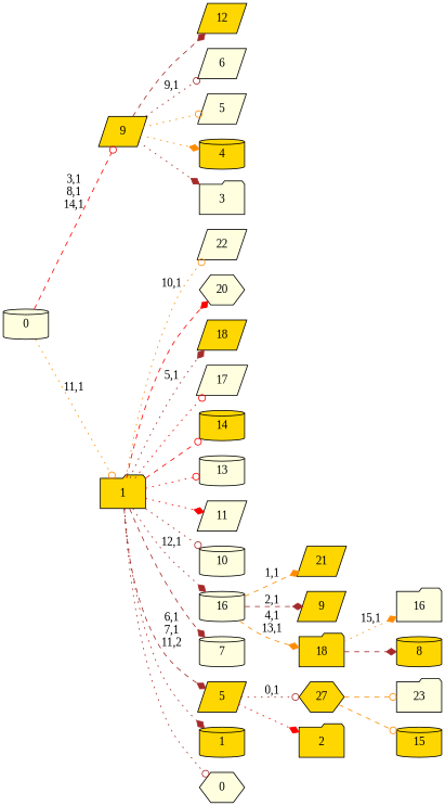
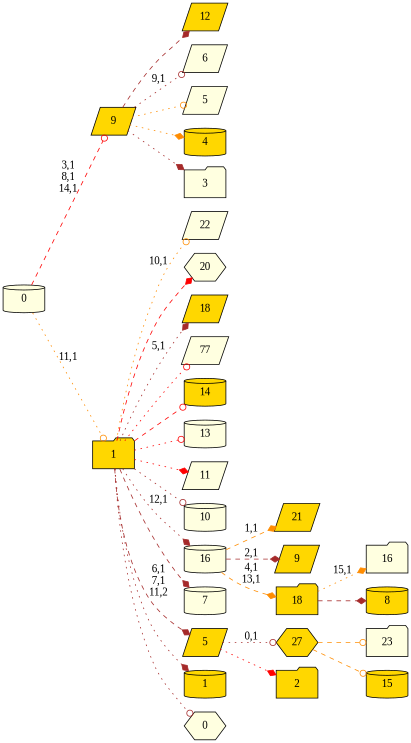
  digraph {
    fontname="Liberation Serif"
    rankdir=LR
    node [fillcolor=lightyellow fontname="Liberation Serif" shape=parallelogram style=filled]
    edge [arrowhead=diamond color=brown fontname="Liberation Serif" style=dotted]
    n1 [label=23 shape=folder]
    n2 [label=22]
    n3 [fillcolor=gold label=21]
    n4 [label=20 shape=hexagon]
    n5 [fillcolor=gold label=18]
-   n6 [label=17]
+   n6 [label=77]
    n7 [label=16 shape=folder]
    n8 [fillcolor=gold label=15 shape=cylinder]
    27 [fillcolor=gold shape=hexagon]
    n10 [fillcolor=gold label=14 shape=cylinder]
    n11 [label=13 shape=cylinder]
    n12 [fillcolor=gold label=12]
    n13 [label=11]
    n14 [label=10 shape=cylinder]
    n15 [fillcolor=gold label=9]
    n16 [fillcolor=gold label=8 shape=cylinder]
    18 [fillcolor=gold shape=folder]
    16 [shape=cylinder]
    n19 [label=7 shape=cylinder]
    n20 [label=6]
    n21 [label=5]
    n22 [fillcolor=gold label=4 shape=cylinder]
    n23 [label=3 shape=folder]
    9 [fillcolor=gold]
    n25 [fillcolor=gold label=2 shape=folder]
    5 [fillcolor=gold]
    n27 [fillcolor=gold label=1 shape=cylinder]
    n28 [label=0 shape=hexagon]
    1 [fillcolor=gold shape=folder]
    0 [shape=cylinder]
    27 -> n1 [arrowhead=odot color=darkorange style=dashed]
    27 -> n8 [arrowhead=odot color=darkorange style=dashed]
    18 -> n7 [color=darkorange label="15,1"]
    18 -> n16 [style=dashed]
    16 -> n3 [color=darkorange label="1,1" style=dashed]
    16 -> n15 [label="2,1" style=dashed]
    16 -> 18 [color=darkorange label="4,1\n13,1" style=dashed]
    9 -> n12 [style=dashed]
    9 -> n20 [arrowhead=odot label="9,1"]
    9 -> n21 [arrowhead=odot color=darkorange]
    9 -> n22 [color=darkorange]
    9 -> n23
    5 -> 27 [arrowhead=odot label="0,1"]
    5 -> n25 [color=red]
    1 -> n2 [arrowhead=odot color=darkorange label="10,1"]
    1 -> n4 [color=red style=dashed]
    1 -> n5 [label="5,1"]
    1 -> n6 [arrowhead=odot color=red]
    1 -> n10 [arrowhead=odot color=red style=dashed]
    1 -> n11 [arrowhead=odot color=red]
    1 -> n13 [color=red]
    1 -> n14 [arrowhead=odot]
    1 -> 16 [label="12,1"]
    1 -> n19 [style=dashed]
    1 -> 5 [label="6,1\n7,1\n11,2" style=dashed]
    1 -> n27
    1 -> n28 [arrowhead=odot]
    0 -> 9 [arrowhead=odot color=red label="3,1\n8,1\n14,1" style=dashed]
    0 -> 1 [arrowhead=odot color=darkorange label="11,1"]
  }
